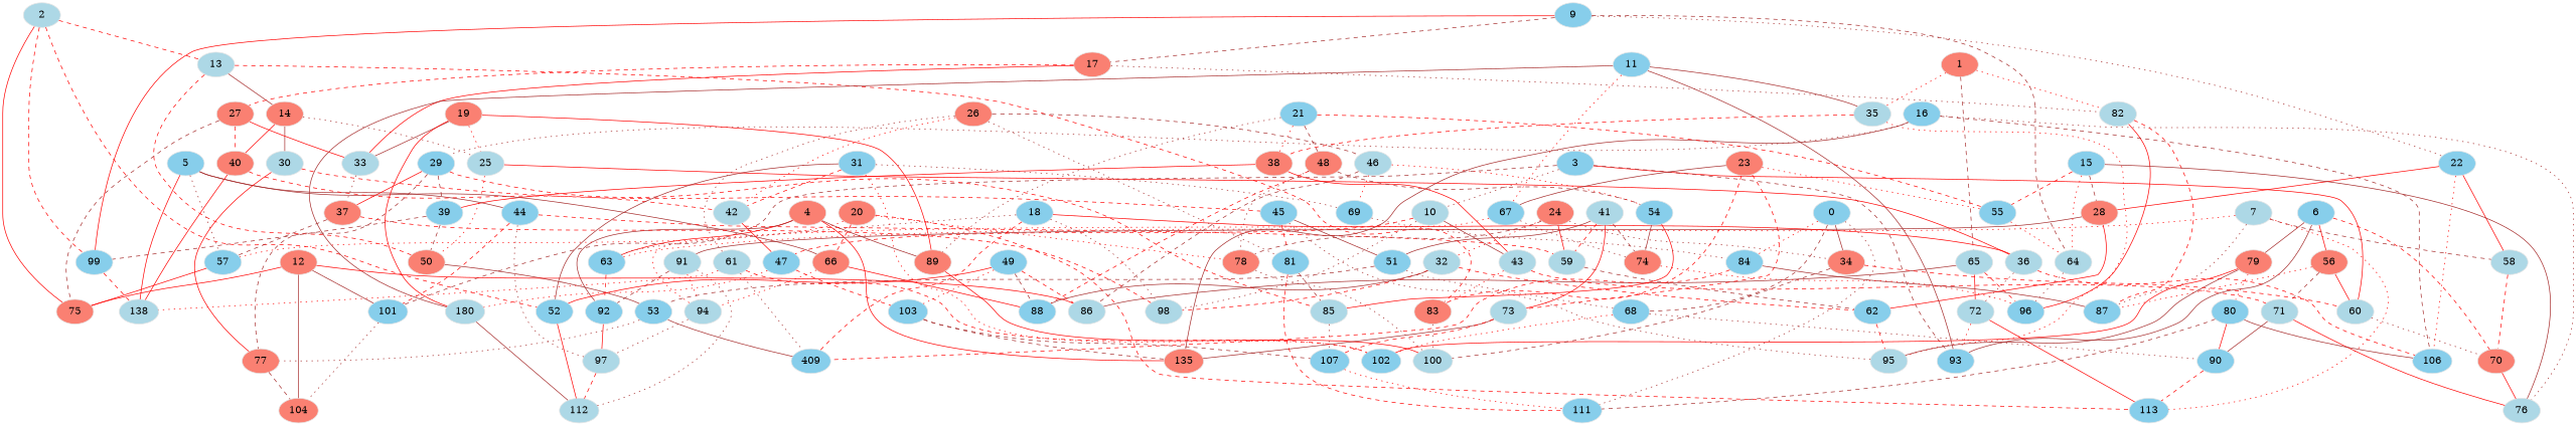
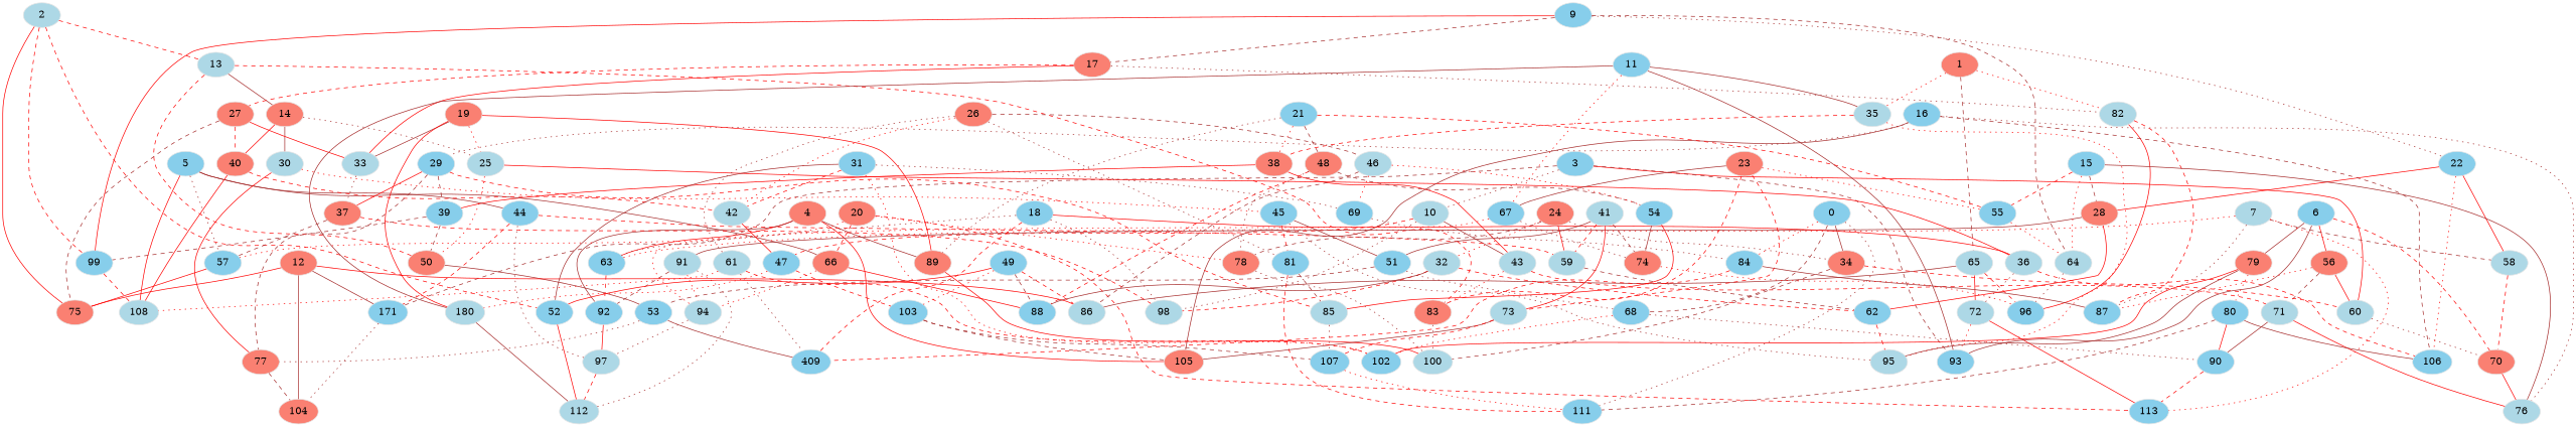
  graph {
    node [color=gray90 fillcolor=skyblue style=filled]
    edge [color=red style=dashed]
    1 [fillcolor=salmon]
    35 [fillcolor=lightblue]
    65 [fillcolor=lightblue]
    82 [fillcolor=lightblue]
    38 [fillcolor=salmon]
    95 [fillcolor=lightblue]
    86 [fillcolor=lightblue]
    72 [fillcolor=lightblue]
    96
    87
    104 [fillcolor=salmon]
    2 [fillcolor=lightblue]
    13 [fillcolor=lightblue]
    52
    75 [fillcolor=salmon]
    99
    14 [fillcolor=salmon]
    50 [fillcolor=salmon]
    83 [fillcolor=salmon]
    112 [fillcolor=lightblue]
-   108 [fillcolor=lightblue label=138]
+   108 [fillcolor=lightblue]
    10 [fillcolor=lightblue]
    3
    60 [fillcolor=lightblue]
    93
-   101
+   101 [label=171]
    43 [fillcolor=lightblue]
    47
    98 [fillcolor=lightblue]
    70 [fillcolor=salmon]
    4 [fillcolor=salmon]
    63
    89 [fillcolor=salmon]
    92
-   105 [fillcolor=salmon label=135]
+   105 [fillcolor=salmon]
    100 [fillcolor=lightblue]
    97 [fillcolor=lightblue]
    5
    44
    57
    66 [fillcolor=salmon]
    59 [fillcolor=lightblue]
    88
    94 [fillcolor=lightblue]
    6
    56 [fillcolor=salmon]
    79 [fillcolor=salmon]
    71 [fillcolor=lightblue]
    76 [fillcolor=lightblue]
    102
    80
    7 [fillcolor=lightblue]
    58 [fillcolor=lightblue]
    113
    n55 [label=0]
    34 [fillcolor=salmon]
    68
    84
    111
    90
    n61 [label=409]
    9
    17 [fillcolor=salmon]
    22
    64 [fillcolor=lightblue]
    27 [fillcolor=salmon]
    33 [fillcolor=lightblue]
    28 [fillcolor=salmon]
    106
    n70 [fillcolor=lightblue label=180]
    103
    11
    67
    74 [fillcolor=salmon]
    12 [fillcolor=salmon]
    25 [fillcolor=lightblue]
    30 [fillcolor=lightblue]
    40 [fillcolor=salmon]
    53
    36 [fillcolor=lightblue]
    77 [fillcolor=salmon]
    45
    42 [fillcolor=lightblue]
    15
    55
    62
    91 [fillcolor=lightblue]
    16
    29
    37 [fillcolor=salmon]
    85 [fillcolor=lightblue]
    39
    18
    19 [fillcolor=salmon]
    20 [fillcolor=salmon]
    78 [fillcolor=salmon]
    21
    48 [fillcolor=salmon]
    54
    23 [fillcolor=salmon]
    73 [fillcolor=lightblue]
    107
    24 [fillcolor=salmon]
    32 [fillcolor=lightblue]
    26 [fillcolor=salmon]
    46 [fillcolor=lightblue]
    61 [fillcolor=lightblue]
    81
    69
    51
    31
    41 [fillcolor=lightblue]
    49
    1 -- 35 [style=dotted]
    1 -- 65 [color=brown]
    1 -- 82 [style=dotted]
    35 -- 38
    35 -- 95 [style=dotted]
    65 -- 86 [color=brown style=solid]
    65 -- 72 [style=solid]
    65 -- 96
    82 -- 96 [style=solid]
    82 -- 87
    38 -- 43 [style=solid]
    38 -- 39 [style=solid]
    72 -- 93 [style=dotted]
    72 -- 113 [style=solid]
    2 -- 13
    2 -- 52
    2 -- 75 [style=solid]
    2 -- 99
    13 -- 14 [color=brown style=solid]
    13 -- 50
    13 -- 83
    52 -- 112 [style=solid]
    99 -- 108
    14 -- 25 [color=brown style=dotted]
    14 -- 30 [color=brown style=solid]
    14 -- 40 [style=solid]
    50 -- 53 [color=brown style=solid]
    83 -- 100 [color=brown style=dotted]
    10 -- 43 [color=brown style=solid]
    10 -- 47
    10 -- 98 [color=brown style=dotted]
    3 -- 10 [color=brown style=dotted]
    3 -- 60 [style=solid]
    3 -- 93 [color=brown]
    3 -- 101 [color=brown]
    60 -- 70 [color=brown style=dotted]
    101 -- 104 [color=brown style=dotted]
    43 -- 83 [style=dotted]
    43 -- 71
    47 -- n70 [style=dotted]
    47 -- 103
    70 -- 76 [style=solid]
    4 -- 63 [style=solid]
    4 -- 89 [color=brown style=solid]
    4 -- 92 [color=brown style=solid]
    4 -- 105 [style=solid]
    63 -- 92
    89 -- 100 [style=solid]
    92 -- 97 [style=solid]
    97 -- 112
    5 -- 108 [style=solid]
    5 -- 44 [color=brown style=solid]
    5 -- 57 [color=brown style=dotted]
    5 -- 66 [color=brown style=solid]
    44 -- 101
    44 -- 97 [color=brown style=dotted]
    44 -- 59
    57 -- 75 [style=solid]
    66 -- 88 [style=solid]
    66 -- 94 [style=dotted]
    59 -- 62 [color=brown]
    94 -- 97 [color=brown style=dotted]
    6 -- 93 [color=brown style=solid]
    6 -- 70
    6 -- 56 [style=solid]
    6 -- 79 [color=brown style=solid]
    56 -- 87 [style=dotted]
    56 -- 60 [style=solid]
    56 -- 71 [color=brown]
    79 -- 95 [color=brown style=solid]
    79 -- 102 [style=solid]
    79 -- 80 [style=dotted]
    71 -- 76 [style=solid]
    71 -- 90 [color=brown style=solid]
    80 -- 111 [color=brown]
    80 -- 90 [style=solid]
    80 -- 106 [color=brown style=solid]
    7 -- 87 [color=brown style=dotted]
    7 -- 63 [style=dotted]
    7 -- 58 [color=brown]
    7 -- 113 [style=dotted]
    58 -- 70
    n55 -- 34 [color=brown style=solid]
    n55 -- 68 [color=brown]
    n55 -- 84 [style=dotted]
    n55 -- 111 [color=brown style=dotted]
    34 -- 60
    34 -- 100 [color=brown]
    68 -- 102 [style=dotted]
    68 -- 90 [color=brown style=dotted]
    84 -- 87 [color=brown style=solid]
    84 -- n61
    90 -- 113
    9 -- 99 [style=solid]
    9 -- 17 [color=brown]
    9 -- 22 [color=brown style=dotted]
    9 -- 64 [color=brown]
    17 -- 82 [color=brown style=dotted]
    17 -- 27
    17 -- 33 [style=solid]
    22 -- 58 [style=solid]
    22 -- 28 [style=solid]
    22 -- 106 [style=dotted]
    64 -- 96 [color=brown style=dotted]
    27 -- 75 [color=brown]
    27 -- 33 [style=solid]
    27 -- 40
    33 -- 37 [color=brown style=dotted]
    28 -- 62 [style=solid]
    28 -- 91 [color=brown style=solid]
    n70 -- 112 [color=brown style=solid]
    103 -- 105 [color=brown]
    103 -- 107 [color=brown]
    11 -- 35 [color=brown style=solid]
    11 -- 93 [color=brown style=solid]
    11 -- n70 [color=brown style=solid]
    11 -- 67 [style=dotted]
    67 -- 94 [style=dotted]
    67 -- 74 [color=brown style=dotted]
    74 -- 96 [style=dotted]
    12 -- 86 [style=solid]
    12 -- 104 [color=brown style=solid]
    12 -- 75 [style=solid]
    12 -- 101 [color=brown style=solid]
    25 -- 50 [style=dotted]
    25 -- 36 [style=solid]
    30 -- 77 [style=solid]
-   30 -- 45
+   30 -- 45 [style=dotted]
    40 -- 108 [style=solid]
    40 -- 42
    53 -- n61 [color=brown style=solid]
    53 -- 77 [color=brown style=dotted]
    36 -- 72 [color=brown style=dotted]
    36 -- 106
    77 -- 104 [color=brown]
    45 -- 95 [color=brown style=dotted]
    45 -- 81
    45 -- 51 [color=brown style=solid]
    42 -- 47 [style=solid]
    15 -- 76 [color=brown style=solid]
    15 -- 64 [style=dotted]
    15 -- 28 [color=brown]
    15 -- 55
    55 -- 64 [style=dotted]
    62 -- 95
    91 -- 112 [color=brown style=dotted]
    91 -- 92 [color=brown]
    91 -- 94 [style=dotted]
    16 -- 105 [color=brown style=solid]
    16 -- 76 [color=brown style=dotted]
    16 -- 106 [color=brown]
    16 -- 29 [color=brown style=dotted]
    29 -- 77 [color=brown]
    29 -- 37 [style=solid]
    29 -- 85
    29 -- 39 [color=brown]
    37 -- 98
    37 -- 57 [color=brown]
    85 -- 107 [color=brown style=dotted]
    39 -- 99 [color=brown]
    39 -- 50 [color=brown]
    18 -- 98 [color=brown style=dotted]
    18 -- 63 [color=brown style=dotted]
    18 -- n61
    18 -- 36 [style=solid]
    19 -- 89 [style=solid]
    19 -- 33 [color=brown style=solid]
    19 -- n70 [style=solid]
    19 -- 25 [style=dotted]
    20 -- 57 [style=dotted]
    20 -- 66
    20 -- 113
    20 -- 78 [style=dotted]
    78 -- 100 [color=brown style=dotted]
    21 -- 38 [style=dotted]
    21 -- 89 [color=brown style=dotted]
    21 -- 55
    21 -- 48 [color=brown]
    48 -- 88
    48 -- 78 [color=brown style=dotted]
    48 -- 54 [color=brown]
    54 -- 74 [color=brown style=solid]
    54 -- 85 [style=solid]
    23 -- 83
    23 -- 67 [color=brown style=solid]
    23 -- 55 [style=dotted]
    23 -- 73
    73 -- 105 [color=brown style=solid]
    73 -- 107
    107 -- 111 [style=dotted]
    24 -- 59 [style=solid]
    24 -- 34 [color=brown style=dotted]
    24 -- 78 [color=brown]
    24 -- 32 [style=dotted]
    32 -- 98
    32 -- 88 [color=brown style=solid]
    32 -- 62
    26 -- 42 [style=dotted]
    26 -- 46 [color=brown]
    26 -- 61 [color=brown style=dotted]
    26 -- 81 [color=brown style=dotted]
    46 -- 86 [color=brown]
    46 -- 54 [style=dotted]
    46 -- 69 [style=dotted]
    61 -- 108 [style=dotted]
    61 -- 102
    61 -- n61 [color=brown style=dotted]
    81 -- 111
    81 -- 85 [color=brown]
    69 -- 84 [color=brown style=dotted]
    51 -- 68 [color=brown style=dotted]
    51 -- 53 [color=brown]
    31 -- 52 [color=brown style=solid]
    31 -- 102 [style=dotted]
    31 -- 42
    31 -- 69 [color=brown style=dotted]
    41 -- 59
    41 -- 74 [color=brown]
    41 -- 73 [style=solid]
    41 -- 51 [color=brown style=solid]
    49 -- 86
    49 -- 52 [style=solid]
    49 -- 88 [color=brown]
    49 -- 103 [style=dotted]
  }
